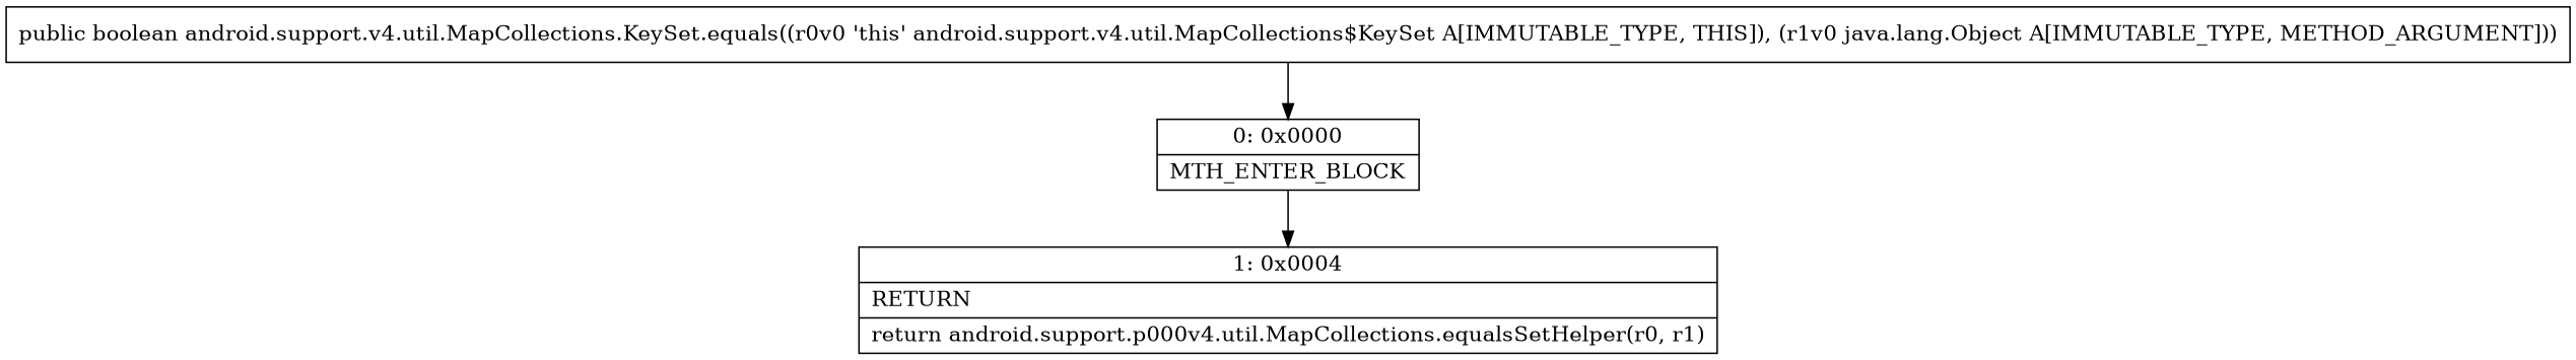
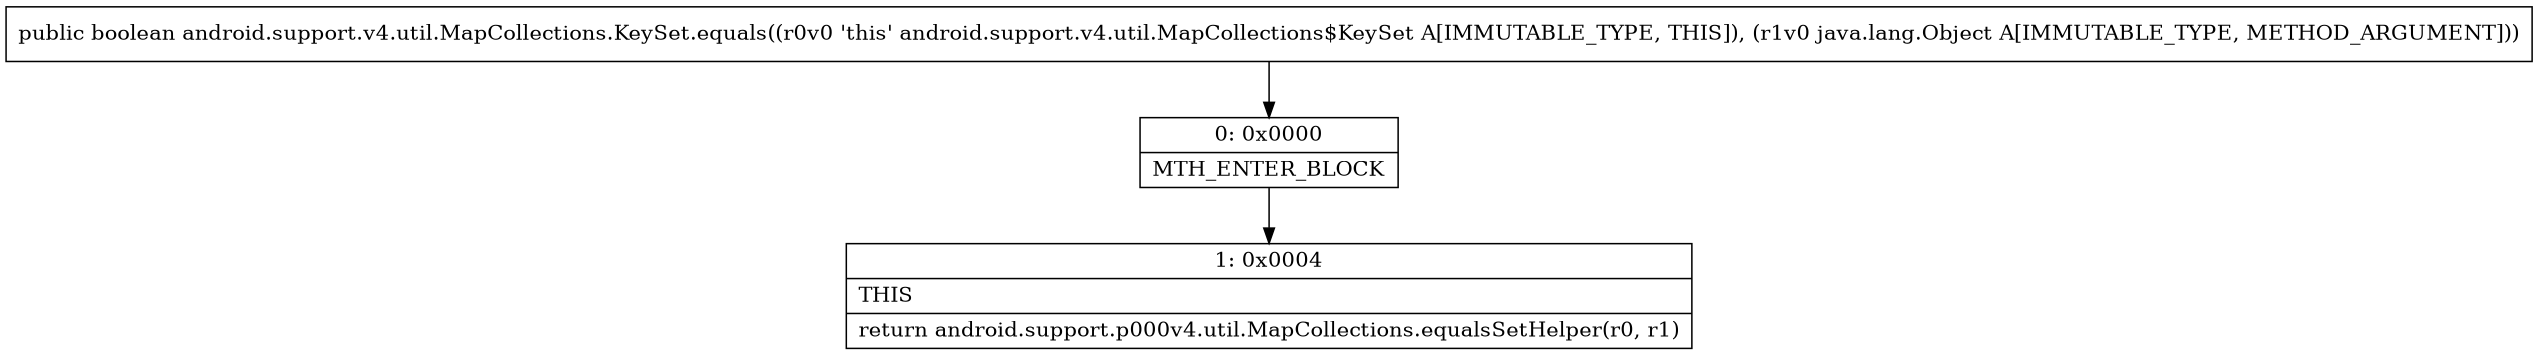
  digraph {
    node [shape=record]
    n1 [label="{0\:\ 0x0000|MTH_ENTER_BLOCK\l}"]
-   n2 [label="{1\:\ 0x0004|RETURN\l|return android.support.p000v4.util.MapCollections.equalsSetHelper(r0, r1)\l}"]
+   n2 [label="{1\:\ 0x0004|THIS\l|return android.support.p000v4.util.MapCollections.equalsSetHelper(r0, r1)\l}"]
    n3 [label="{public boolean android.support.v4.util.MapCollections.KeySet.equals((r0v0 'this' android.support.v4.util.MapCollections$KeySet A[IMMUTABLE_TYPE, THIS]), (r1v0 java.lang.Object A[IMMUTABLE_TYPE, METHOD_ARGUMENT])) }"]
    n1 -> n2
    n3 -> n1
  }
